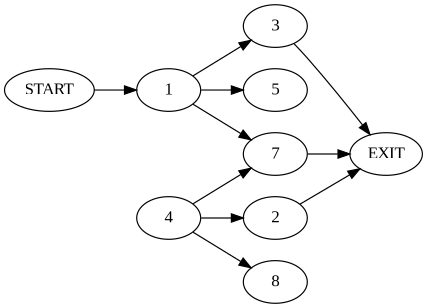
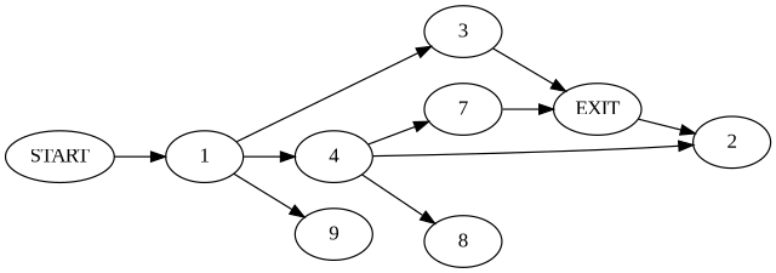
  digraph {
    fontname="Liberation Serif"
    rankdir=LR
    node [fontname="Liberation Serif"]
    edge [fontname="Liberation Serif"]
    n1 [label=START]
    1
    3
    4
-   5
+   5 [label=9]
    n6 [label=EXIT]
    2
    7
    8
    n1 -> 1
    1 -> 3
-   1 -> 7
+   1 -> 4
    1 -> 5
    3 -> n6
    4 -> 2
    4 -> 7
    4 -> 8
-   2 -> n6
+   n6 -> 2
    7 -> n6
  }
